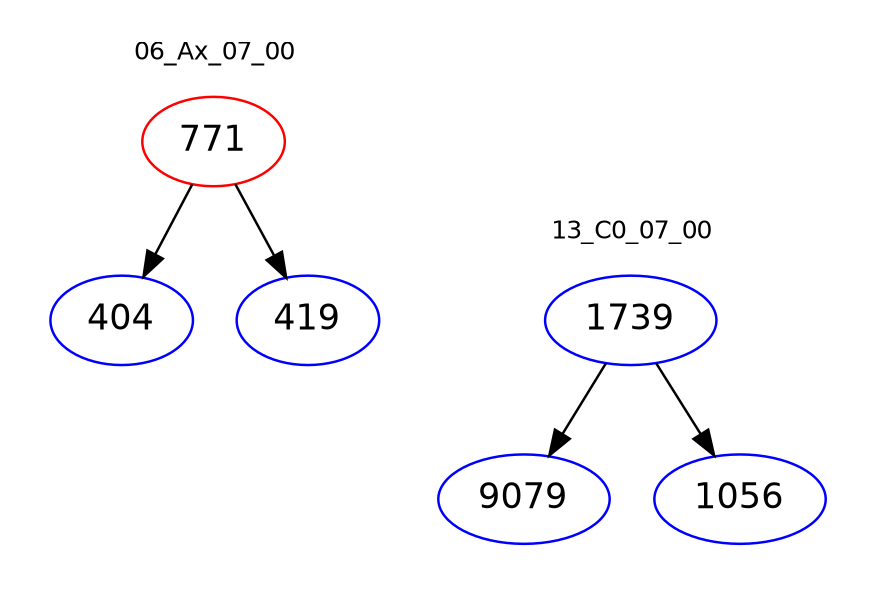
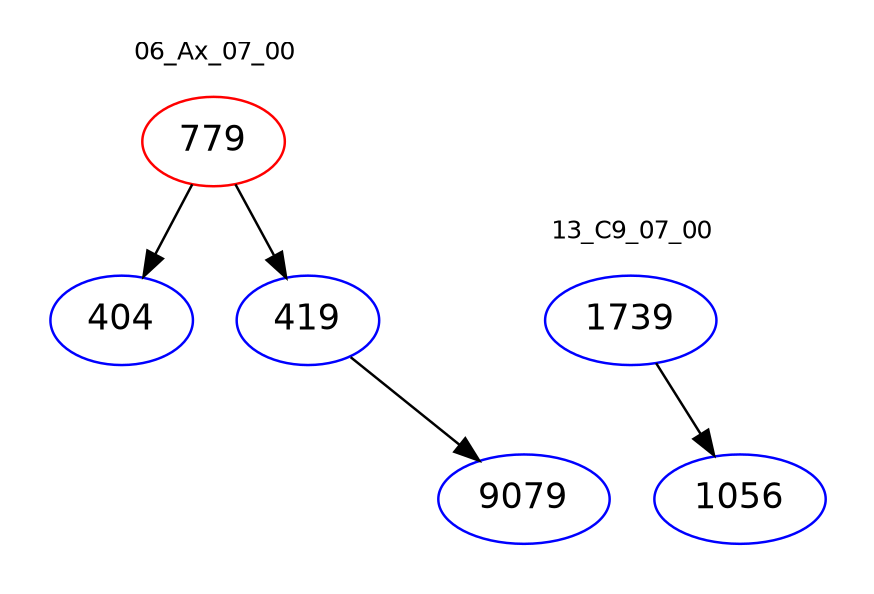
  digraph {
    fontname="DejaVu Sans"
    node [color=blue fontname="DejaVu Sans"]
    edge [color=black fontname="DejaVu Sans"]
-   n1 [color=red label=771]
+   n1 [color=red label=779]
    n2 [label=404]
    n3 [label=419]
    n4 [label=1739]
    n5 [label=1056]
    n6 [label=9079]
    subgraph cluster_1 {
      color=white
      fontsize=10
      label="06_Ax_07_00"
      n1
      n2
      n3
    }
    subgraph cluster_2 {
      color=white
      fontsize=10
-     label="13_C0_07_00"
+     label="13_C9_07_00"
      n4
      n5
      n6
    }
    n1 -> n2
    n1 -> n3
    n4 -> n5
-   n4 -> n6
+   n3 -> n6
  }
